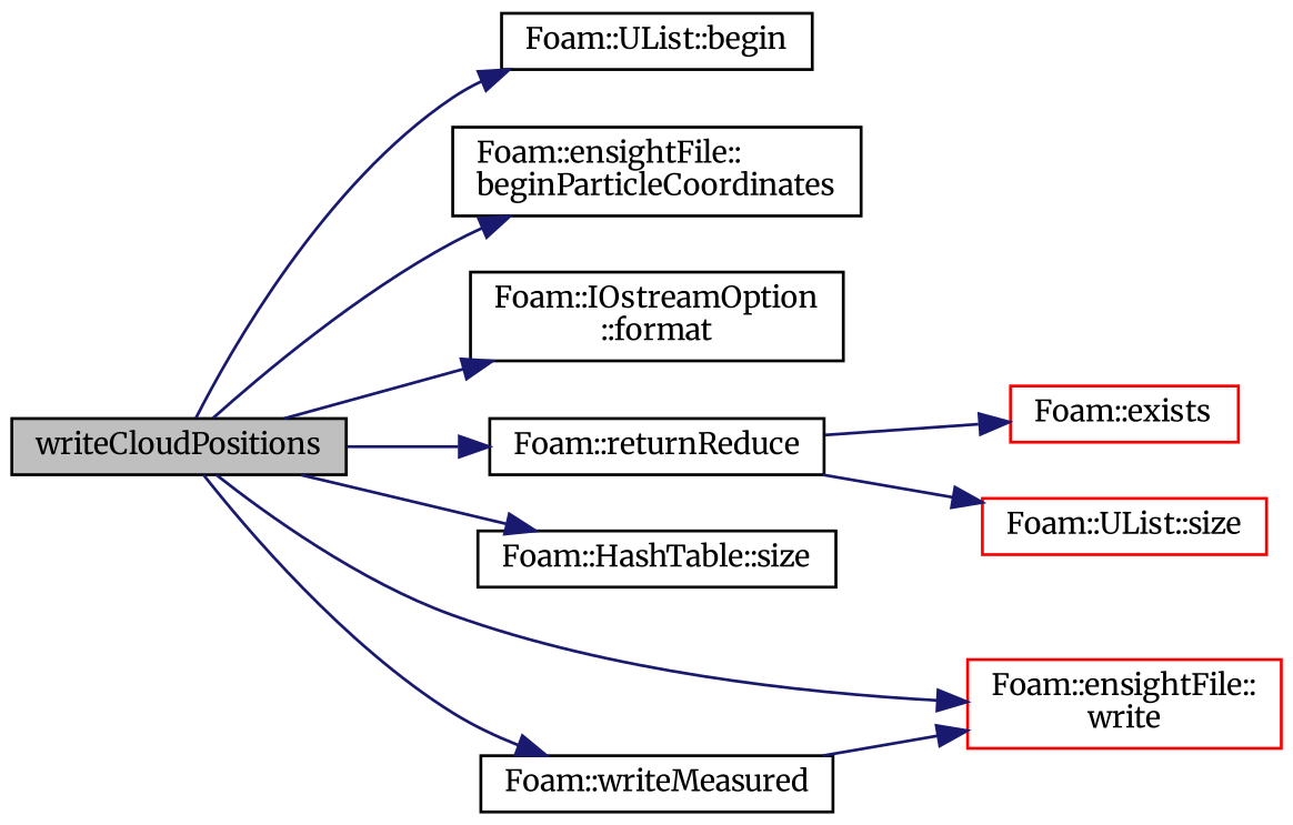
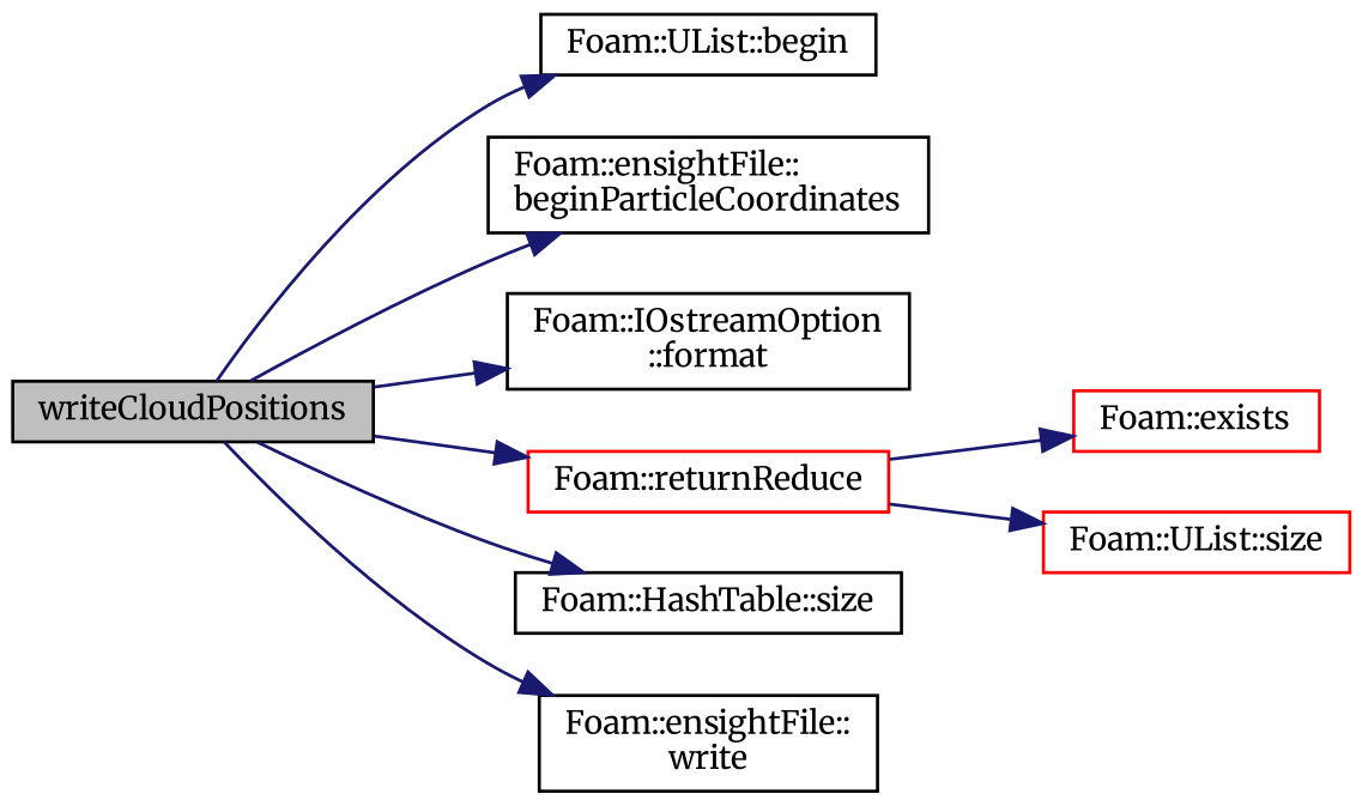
  digraph {
    fontname=Merriweather
    rankdir=LR
    node [color=black fontname=Merriweather fontsize=10 shape=record]
    edge [color=midnightblue fontname=Merriweather fontsize=10 labelfontname=Helvetica labelfontsize=10 style=solid]
    n1 [fillcolor=grey75 fontcolor=black height=0.2 label=writeCloudPositions style=filled width=0.4]
    n2 [height=0.2 label="Foam::UList::begin" width=0.4]
    n3 [height=0.2 label="Foam::ensightFile::\lbeginParticleCoordinates" width=0.4]
    n4 [height=0.2 label="Foam::IOstreamOption\l::format" width=0.4]
-   n5 [height=0.2 label="Foam::returnReduce" width=0.4]
+   n5 [color=red height=0.2 label="Foam::returnReduce" width=0.4]
    n6 [height=0.2 label="Foam::HashTable::size" width=0.4]
-   n7 [color=red height=0.2 label="Foam::ensightFile::\lwrite" width=0.4]
-   n8 [height=0.2 label="Foam::writeMeasured" width=0.4]
+   n7 [height=0.2 label="Foam::ensightFile::\lwrite" width=0.4]
    n9 [color=red height=0.2 label="Foam::exists" width=0.4]
    n10 [color=red height=0.2 label="Foam::UList::size" width=0.4]
    n1 -> n2
    n1 -> n3
    n1 -> n4
    n1 -> n5
    n1 -> n6
    n1 -> n7
-   n1 -> n8
    n5 -> n9
    n5 -> n10
-   n8 -> n7
  }
